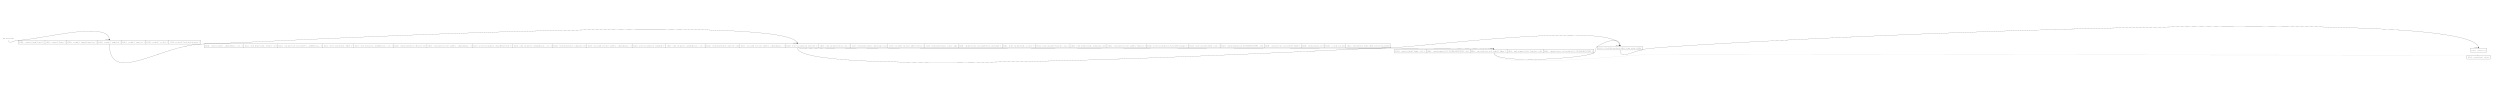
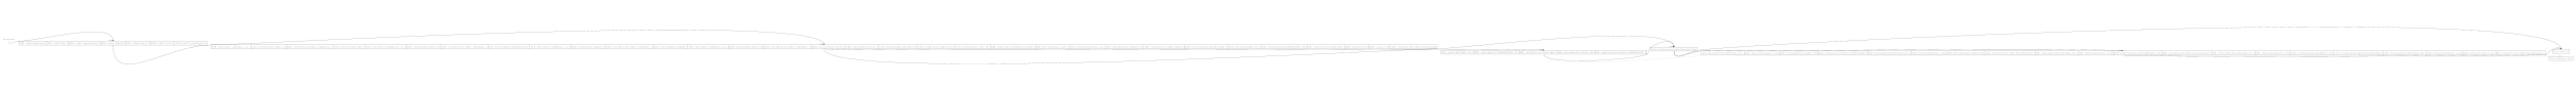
  digraph {
    fontname="Liberation Mono"
    rankdir=LR
    node [fontname="Liberation Mono" shape=record]
    edge [fontname="Liberation Mono" headport=n tailport=s]
    BB_entry1303 [shape=none]
    n2 [label="{53303: constant[undefined,v1]|53304: vardecl['Ember']|53305: vardecl['expandProperties']|53306: vardecl['computed']|53307: vardecl['observer']|53308: vardecl['a_slice']|53309: vardecl['FunctionPrototype']}"]
    n3 [label="{53310: read-variable['__dependency1__',v3,-]|53311: read-property[v3,'default',v2]|53312: \<variable-non-null-undef\>['__dependency1__']|53313: write-variable[v2,'Ember']*|53314: read-variable['__dependency2__',v5,-]|53315: read-property[v5,'default',v4]|53316: \<variable-non-null-undef\>['__dependency2__']|53317: write-variable[v4,'expandProperties']*|53318: read-variable['__dependency3__',v7,-]|53319: read-property[v7,'computed',v6]|53320: \<variable-non-null-undef\>['__dependency3__']|53321: write-variable[v6,'computed']*|53322: read-variable['__dependency4__',v9,-]|53323: read-property[v9,'observer',v8]|53324: \<variable-non-null-undef\>['__dependency4__']|53325: write-variable[v8,'observer']*|53326: read-variable['Array',v12,-]|53327: read-property[v12,'prototype',v11]|53328: \<variable-non-null-undef\>['Array']|53329: read-property[v11,'slice',v10]|53330: \<property-non-null-undef\>[v12,'prototype']|53331: write-variable[v10,'a_slice']*|53332: read-variable['Function',v14,-]|53333: read-property[v14,'prototype',v13]|53334: \<variable-non-null-undef\>['Function']|53335: write-variable[v13,'FunctionPrototype']*|53336: read-variable['Ember',v18,-]|53337: read-property[v18,'EXTEND_PROTOTYPES',v16]|53338: \<variable-non-null-undef\>['Ember']|53339: constant[true,v17]|53340: ===[v16,v17,v15]|53341: if[v15](true-block:15501,false-block:15500)}"]
    n4 [label="{53347: if[v15](true-block:15502,false-block:15503)}"]
    n5 [label="{53342: read-variable['Ember',v17,-]|53343: read-property[v17,'EXTEND_PROTOTYPES',v16]|53344: \<variable-non-null-undef\>['Ember']|53345: read-property[v16,'Function',v15]|53346: \<property-non-null-undef\>[v17,'EXTEND_PROTOTYPES']}"]
+   n6 [label="{53348: read-variable['FunctionPrototype',v17,-]|53349: function-expr[function ( ),v16]|53350: write-property[v17,'property',v16]|53351: \<variable-non-null-undef\>['FunctionPrototype']*|53352: read-variable['FunctionPrototype',v19,-]|53353: function-expr[function ( ),v18]|53354: write-property[v19,'observes',v18]|53355: \<variable-non-null-undef\>['FunctionPrototype']*|53356: read-variable['FunctionPrototype',v21,-]|53357: function-expr[function ( ),v20]|53358: write-property[v21,'observesImmediately',v20]|53359: \<variable-non-null-undef\>['FunctionPrototype']*|53360: read-variable['FunctionPrototype',v23,-]|53361: function-expr[function ( ),v22]|53362: write-property[v23,'observesBefore',v22]|53363: \<variable-non-null-undef\>['FunctionPrototype']*|53364: read-variable['FunctionPrototype',v25,-]|53365: function-expr[function ( ),v24]|53366: write-property[v25,'on',v24]|53367: \<variable-non-null-undef\>['FunctionPrototype']*}"]
    n7 [label="{53368: return[v1]}"]
    n8 [label="{53369: exceptional-return}"]
    BB_entry1303 -> n2 [headlabel="    15498"]
    n2 -> n3 [headlabel="      15499"]
    n3 -> n4 [headlabel="      15501"]
    n3 -> n5 [headlabel="      15500"]
+   n4 -> n6 [headlabel="      15502"]
    n4 -> n7 [headlabel="      15503"]
    n5 -> n4
    n5 -> n8 [color=gray]
+   n6 -> n7
+   n6 -> n8 [color=gray]
  }
